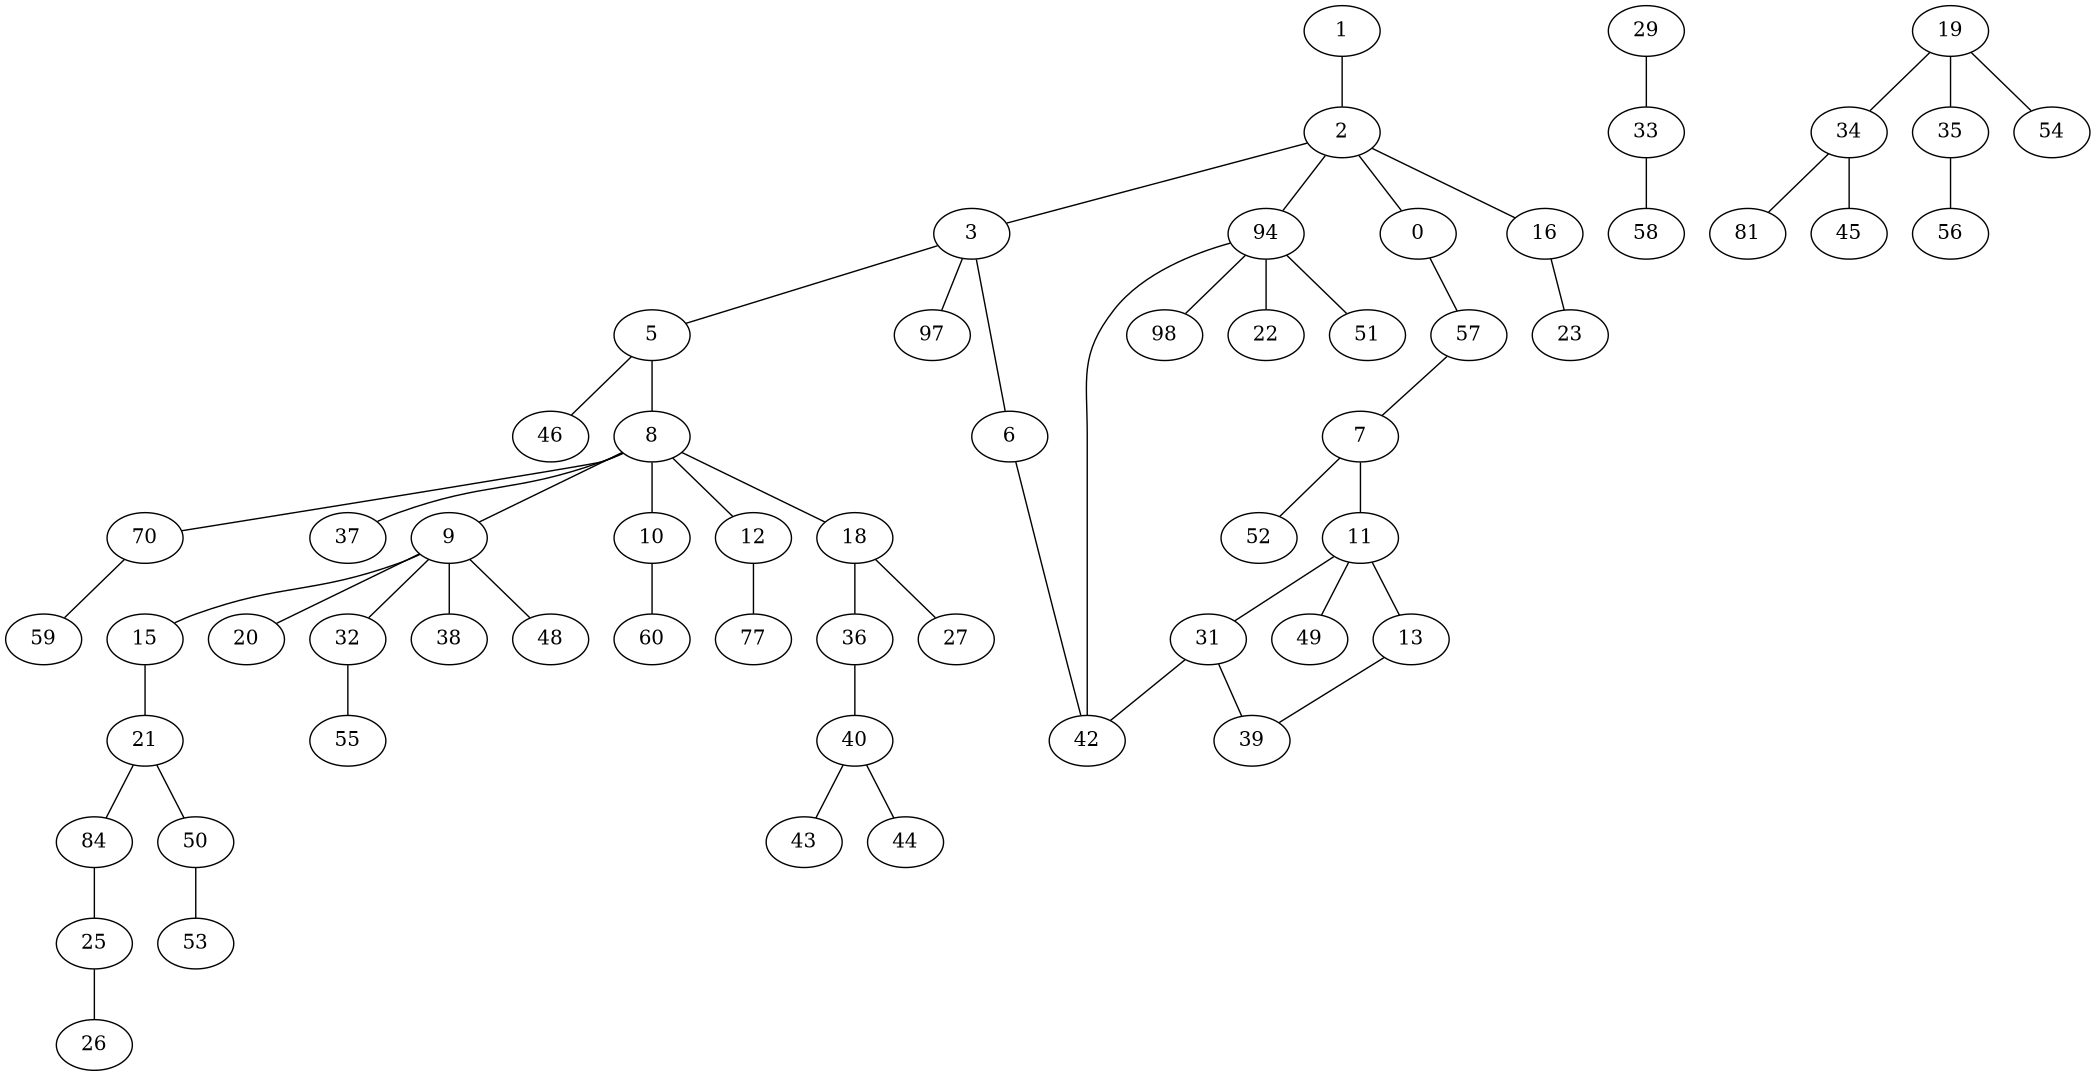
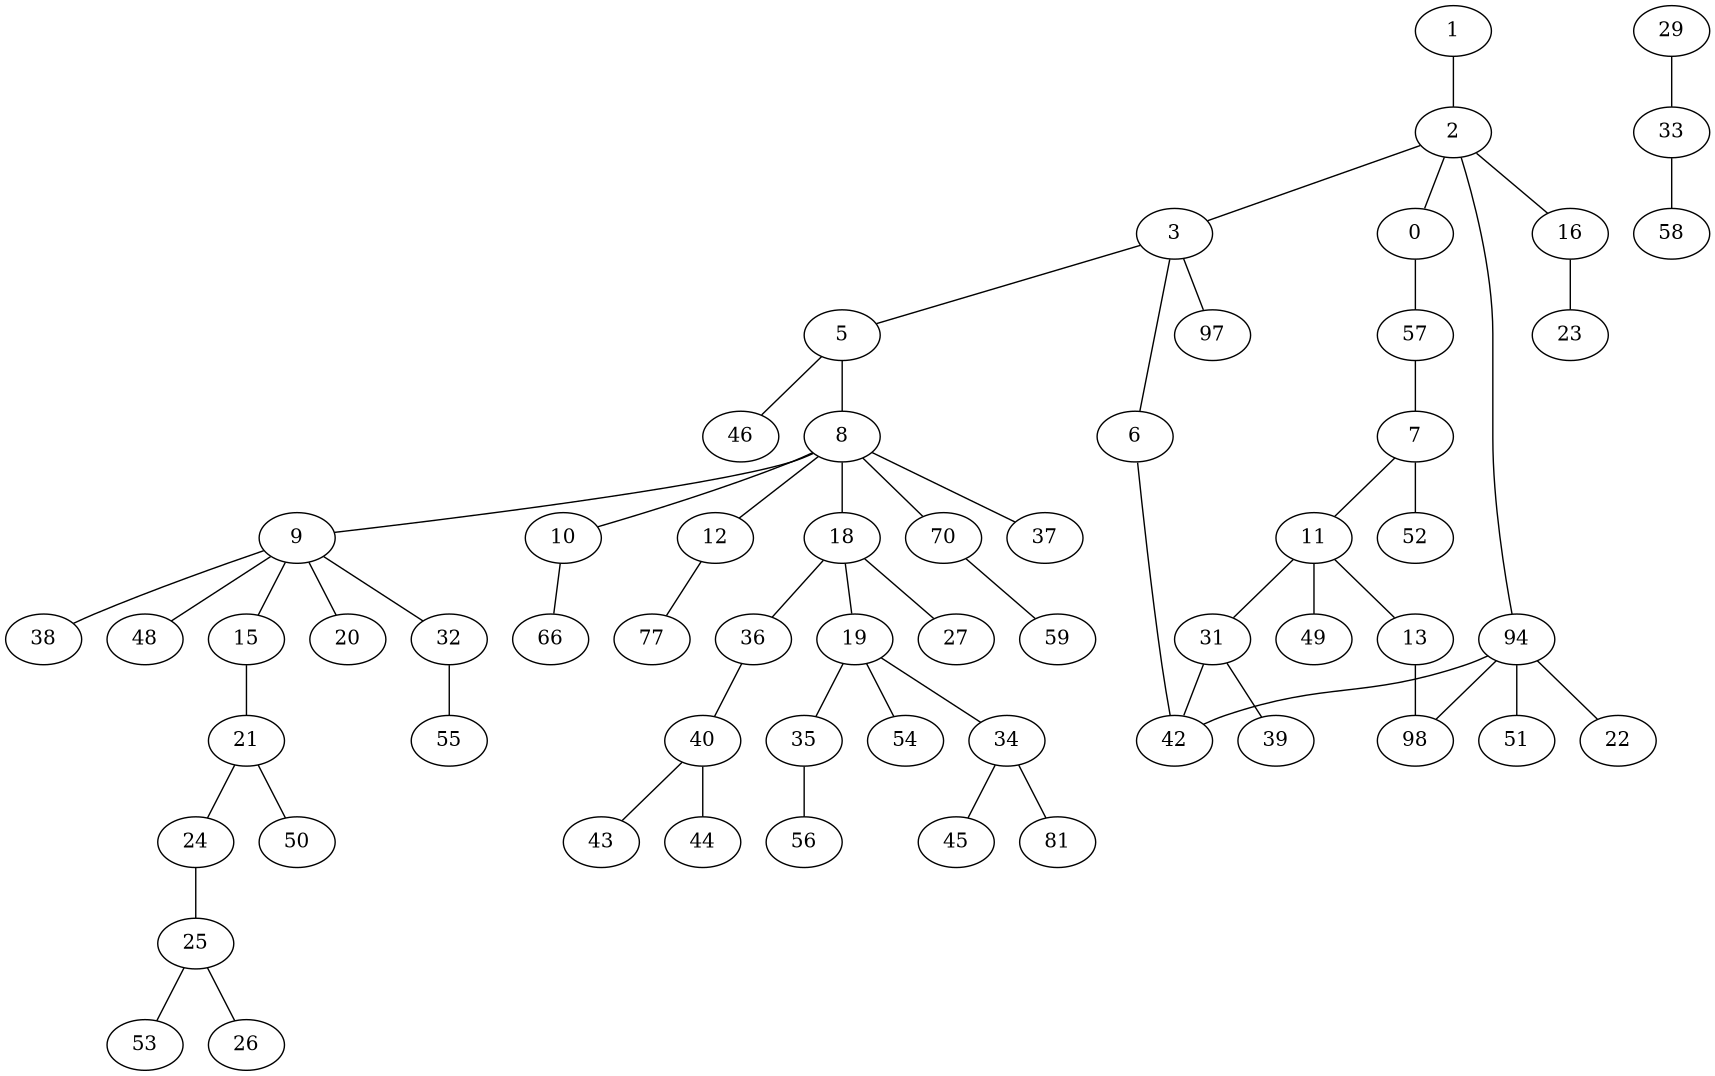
  graph {
    1
    2
    3
    n4 [label=0]
    n5 [label=94]
    16
    5
    6
    n9 [label=97]
    57
    42
    n12 [label=98]
    22
    51
    23
    8
    46
    29
    33
    7
    9
    10
    12
    18
    n25 [label=70]
    37
    11
    52
    58
    15
    20
    32
    38
    48
-   60
+   60 [label=66]
    n36 [label=77]
    19
    27
    36
    59
    13
    31
    49
    39
    21
    55
    34
    35
    54
    40
-   24 [label=84]
+   24
    50
    25
    53
    n55 [label=81]
    45
    56
    43
    44
    26
    1 -- 2
    2 -- 3
    2 -- n4
    2 -- n5
    2 -- 16
    3 -- 5
    3 -- 6
    3 -- n9
    n4 -- 57
    n5 -- 42
    n5 -- n12
    n5 -- 22
    n5 -- 51
    16 -- 23
    5 -- 8
    5 -- 46
    6 -- 42
    57 -- 7
    8 -- 9
    8 -- 10
    8 -- 12
    8 -- 18
    8 -- n25
    8 -- 37
    29 -- 33
    33 -- 58
    7 -- 11
    7 -- 52
    9 -- 15
    9 -- 20
    9 -- 32
    9 -- 38
    9 -- 48
    10 -- 60
    12 -- n36
+   18 -- 19
    18 -- 27
    18 -- 36
    n25 -- 59
    11 -- 13
    11 -- 31
    11 -- 49
    15 -- 21
    32 -- 55
    19 -- 34
    19 -- 35
    19 -- 54
    36 -- 40
-   13 -- 39
+   13 -- n12
    31 -- 42
    31 -- 39
    21 -- 24
    21 -- 50
    34 -- n55
    34 -- 45
    35 -- 56
    40 -- 43
    40 -- 44
    24 -- 25
-   50 -- 53
+   25 -- 53
    25 -- 26
  }
